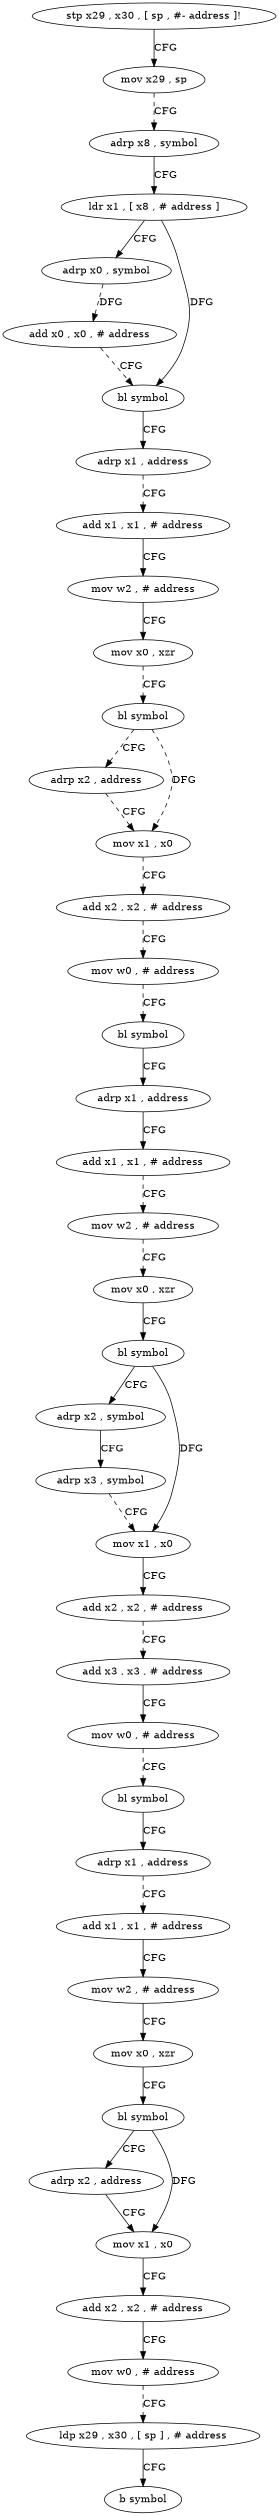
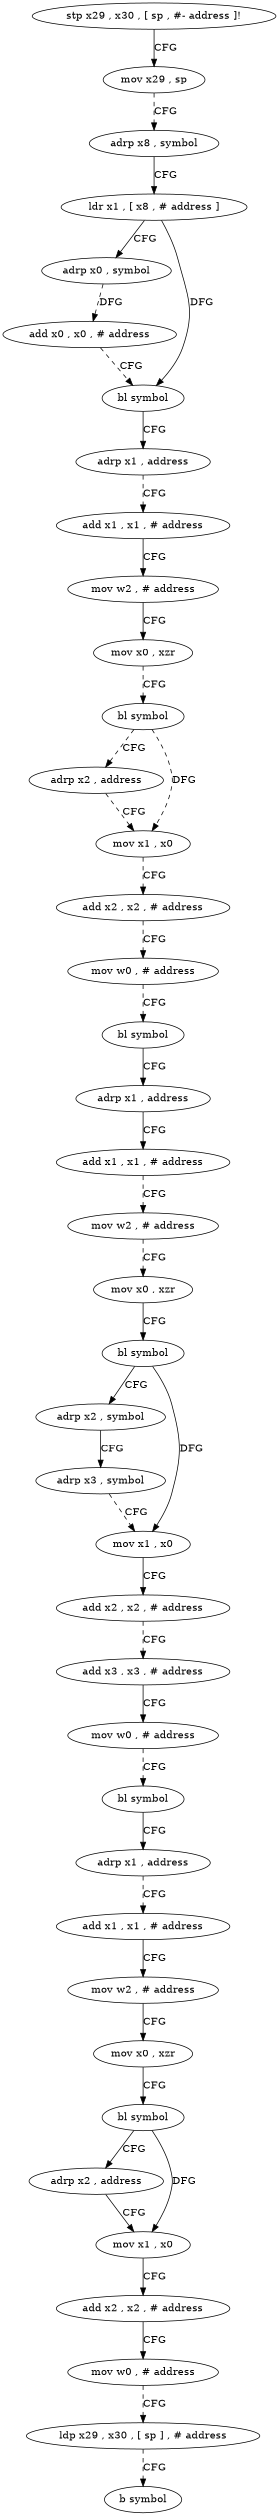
  digraph {
    edge [style=solid]
    n1 [label="stp x29 , x30 , [ sp , #- address ]!"]
    n2 [label="mov x29 , sp"]
    n3 [label="adrp x8 , symbol"]
    n4 [label="ldr x1 , [ x8 , # address ]"]
    n5 [label="adrp x0 , symbol"]
    n6 [label="bl symbol"]
    n7 [label="add x0 , x0 , # address"]
    n8 [label="adrp x1 , address"]
    n9 [label="add x1 , x1 , # address"]
    n10 [label="mov w2 , # address"]
    n11 [label="mov x0 , xzr"]
    n12 [label="bl symbol"]
    n13 [label="adrp x2 , address"]
    n14 [label="mov x1 , x0"]
    n15 [label="add x2 , x2 , # address"]
    n16 [label="mov w0 , # address"]
    n17 [label="bl symbol"]
    n18 [label="adrp x1 , address"]
    n19 [label="add x1 , x1 , # address"]
    n20 [label="mov w2 , # address"]
    n21 [label="mov x0 , xzr"]
    n22 [label="bl symbol"]
    n23 [label="adrp x2 , symbol"]
    n24 [label="mov x1 , x0"]
    n25 [label="adrp x3 , symbol"]
    n26 [label="add x2 , x2 , # address"]
    n27 [label="add x3 , x3 , # address"]
    n28 [label="mov w0 , # address"]
    n29 [label="bl symbol"]
    n30 [label="adrp x1 , address"]
    n31 [label="add x1 , x1 , # address"]
    n32 [label="mov w2 , # address"]
    n33 [label="mov x0 , xzr"]
    n34 [label="bl symbol"]
    n35 [label="adrp x2 , address"]
    n36 [label="mov x1 , x0"]
    n37 [label="add x2 , x2 , # address"]
    n38 [label="mov w0 , # address"]
    n39 [label="ldp x29 , x30 , [ sp ] , # address"]
    n40 [label="b symbol"]
    n1 -> n2 [label=CFG]
    n2 -> n3 [label=CFG style=dashed]
    n3 -> n4 [label=CFG]
    n4 -> n5 [label=CFG]
    n4 -> n6 [label=DFG]
    n5 -> n7 [label=DFG style=dashed]
    n6 -> n8 [label=CFG]
    n7 -> n6 [label=CFG style=dashed]
    n8 -> n9 [label=CFG style=dashed]
    n9 -> n10 [label=CFG]
    n10 -> n11 [label=CFG]
    n11 -> n12 [label=CFG style=dashed]
    n12 -> n13 [label=CFG style=dashed]
    n12 -> n14 [label=DFG style=dashed]
    n13 -> n14 [label=CFG style=dashed]
    n14 -> n15 [label=CFG style=dashed]
    n15 -> n16 [label=CFG style=dashed]
    n16 -> n17 [label=CFG style=dashed]
    n17 -> n18 [label=CFG]
    n18 -> n19 [label=CFG]
    n19 -> n20 [label=CFG style=dashed]
    n20 -> n21 [label=CFG style=dashed]
    n21 -> n22 [label=CFG]
    n22 -> n23 [label=CFG]
    n22 -> n24 [label=DFG]
    n23 -> n25 [label=CFG]
    n24 -> n26 [label=CFG]
    n25 -> n24 [label=CFG style=dashed]
    n26 -> n27 [label=CFG style=dashed]
    n27 -> n28 [label=CFG]
    n28 -> n29 [label=CFG style=dashed]
    n29 -> n30 [label=CFG]
    n30 -> n31 [label=CFG style=dashed]
    n31 -> n32 [label=CFG]
    n32 -> n33 [label=CFG]
    n33 -> n34 [label=CFG]
    n34 -> n35 [label=CFG]
    n34 -> n36 [label=DFG]
    n35 -> n36 [label=CFG]
    n36 -> n37 [label=CFG]
    n37 -> n38 [label=CFG]
    n38 -> n39 [label=CFG style=dashed]
-   n39 -> n40 [label=CFG]
+   n39 -> n40 [label=CFG style=dashed]
  }
